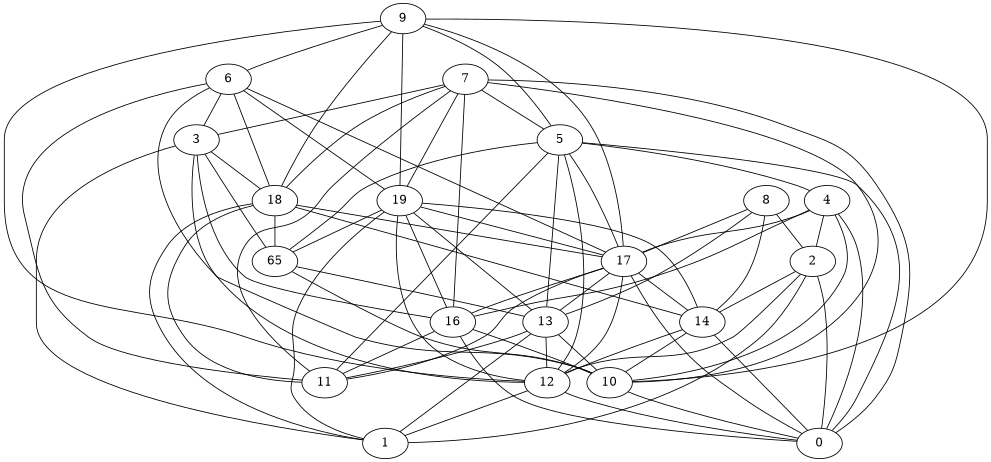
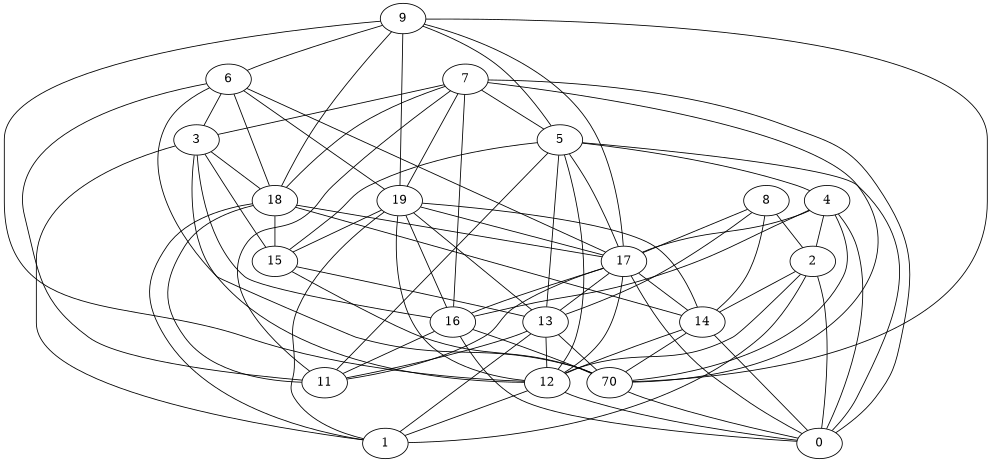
  digraph {
    edge [color=black dir=none]
    4
    16
-   10
+   10 [label=70]
    0
    17
    2
    11
    1
    13
    12
    14
    5
-   15 [label=65]
+   15
    9
    19
    18
    6
    3
    7
    8
    subgraph sub_1 {
      4
      16
      10
      0
      17
      2
      11
      1
      13
      12
      14
      5
      15
      9
      19
      18
      6
      3
      7
      8
    }
    4 -> 16
    4 -> 10
    4 -> 0
    4 -> 17
    4 -> 2
    16 -> 10
    16 -> 0
    16 -> 11
    10 -> 0
    17 -> 16
    17 -> 0
    17 -> 11
    17 -> 13
    17 -> 12
    17 -> 14
    2 -> 0
    2 -> 1
    2 -> 12
    2 -> 14
    13 -> 10
    13 -> 11
    13 -> 1
    13 -> 12
    12 -> 0
    12 -> 1
    14 -> 10
    14 -> 0
    14 -> 12
    5 -> 4
    5 -> 0
    5 -> 17
    5 -> 11
    5 -> 13
    5 -> 12
    5 -> 15
    15 -> 10
    15 -> 13
    9 -> 10
    9 -> 17
    9 -> 12
    9 -> 5
    9 -> 19
    9 -> 18
    9 -> 6
    19 -> 16
    19 -> 17
    19 -> 1
    19 -> 13
    19 -> 12
    19 -> 14
    19 -> 15
    18 -> 17
    18 -> 11
    18 -> 1
    18 -> 14
    18 -> 15
    6 -> 10
    6 -> 17
    6 -> 11
    6 -> 19
    6 -> 18
    6 -> 3
    3 -> 16
    3 -> 1
    3 -> 12
    3 -> 15
    3 -> 18
    7 -> 16
    7 -> 10
    7 -> 0
    7 -> 11
    7 -> 5
    7 -> 19
    7 -> 18
    7 -> 3
    8 -> 17
    8 -> 2
    8 -> 13
    8 -> 14
  }
